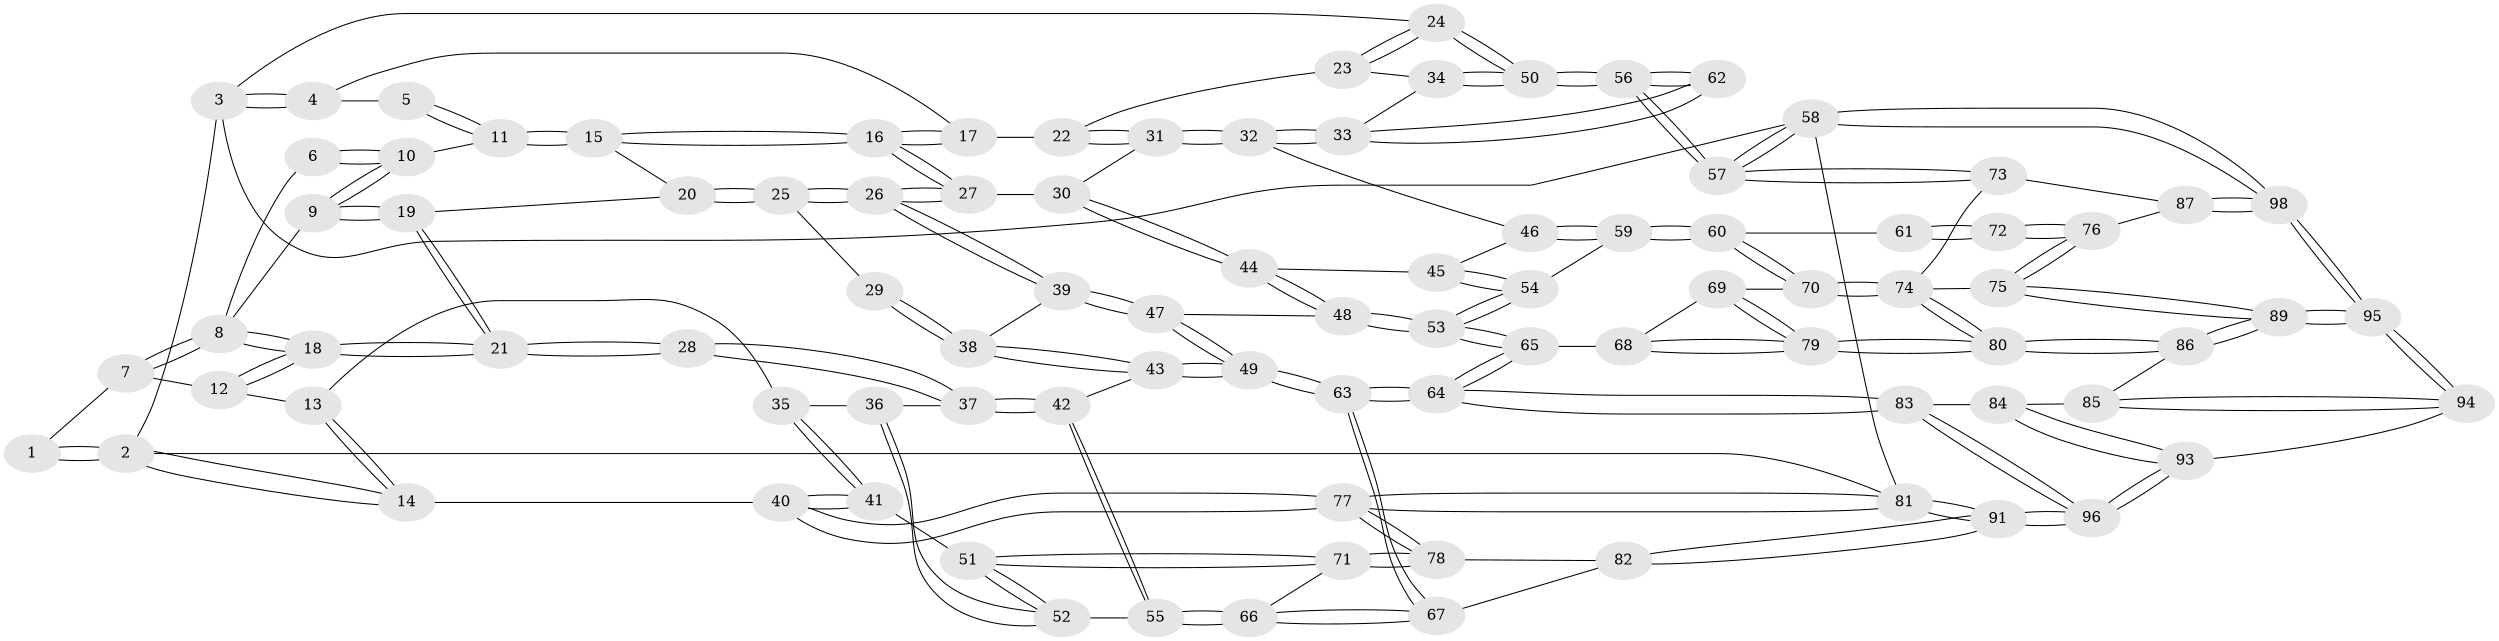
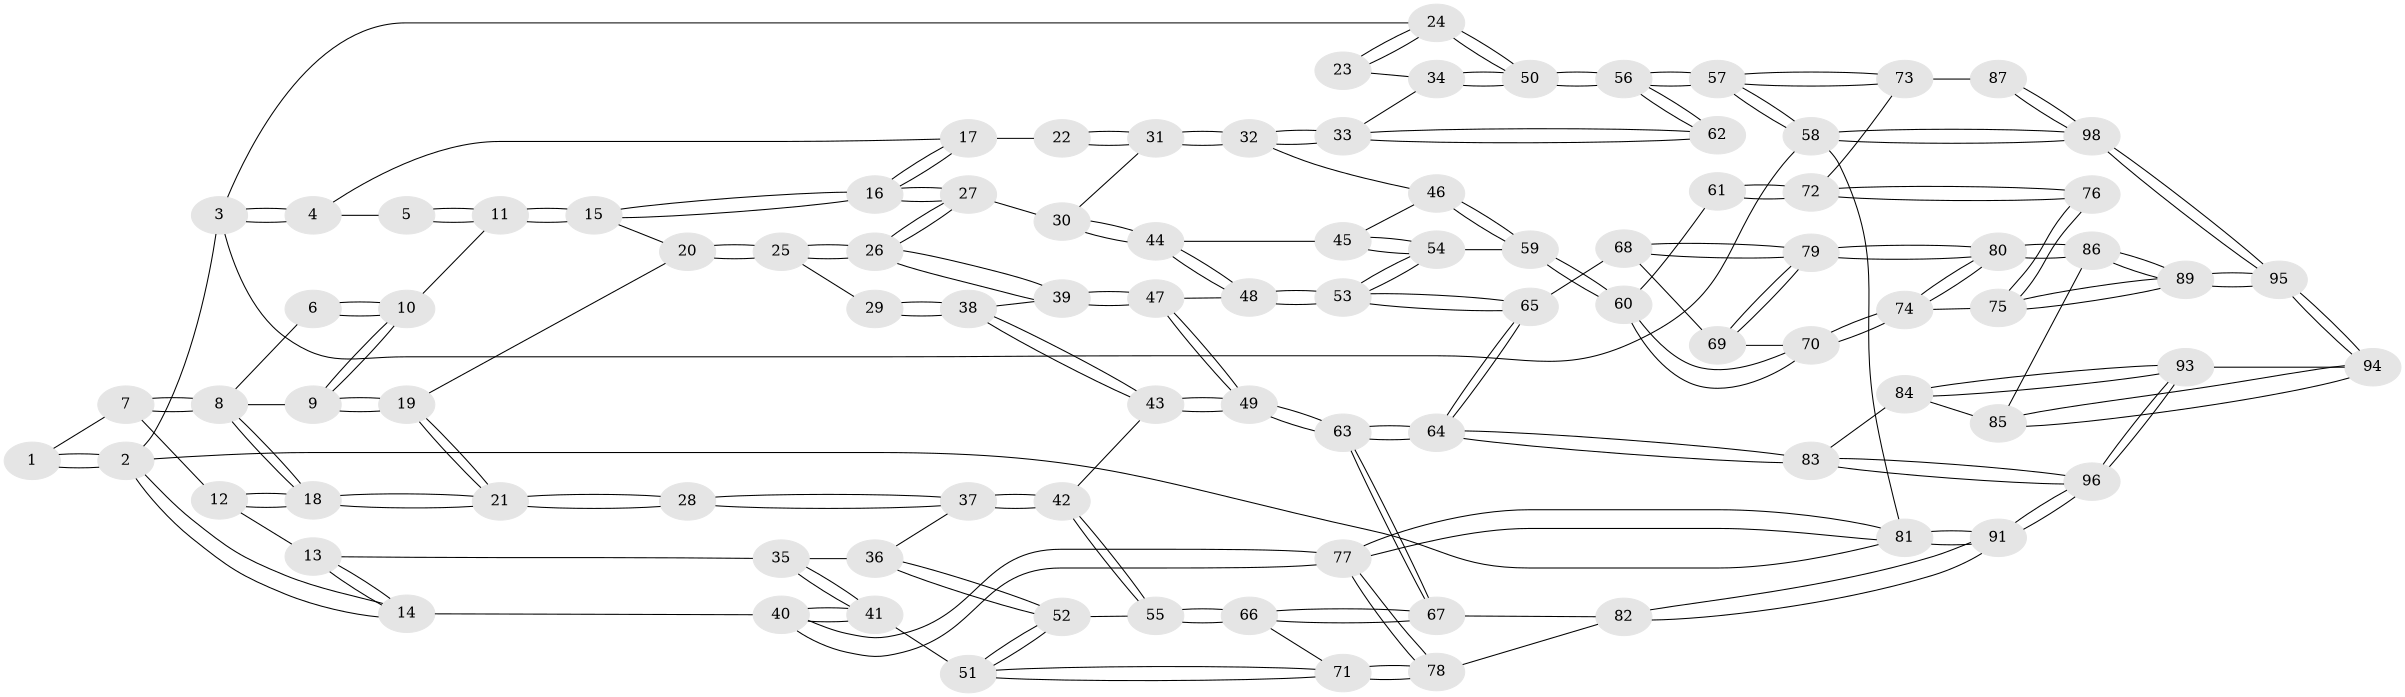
  graph {
    rankdir=LR
    node [color=gray90 style=filled]
    1
    2
    7
    3
    14
    81
    8
    12
    4
    24
    58
    40
    91
    5
    17
    50
    n17 [label=98]
    11
    22
    6
    10
    15
    9
    18
    13
    19
    21
    20
    16
    35
    36
    41
    77
    27
    25
    30
    23
    31
    28
    26
    29
    37
    34
    32
    56
    39
    38
    47
    44
    42
    43
    45
    48
    33
    46
    62
    59
    52
    51
    55
    49
    78
    71
    66
    63
    54
    53
    60
    65
    64
    67
    57
    68
    73
    87
    n76 [label=95]
    61
    70
    72
    74
    76
    83
    82
    84
    n85 [label=96]
    69
    79
    80
    75
    89
    86
    85
    93
    94
    1 -- 2
    1 -- 2
    1 -- 7
    2 -- 3
    2 -- 14
    2 -- 14
    2 -- 81
    7 -- 8
    7 -- 8
    7 -- 12
    3 -- 4
    3 -- 4
    3 -- 24
    3 -- 58
    14 -- 40
    81 -- 91
    81 -- 91
    8 -- 6
    8 -- 9
    8 -- 18
    8 -- 18
    12 -- 18
    12 -- 18
    12 -- 13
    4 -- 5
    4 -- 17
    24 -- 50
    24 -- 50
    58 -- 81
    58 -- n17
    58 -- n17
    40 -- 41
    40 -- 41
    40 -- 77
    40 -- 77
    91 -- n85
    91 -- n85
    5 -- 11
    5 -- 11
    17 -- 22
    50 -- 56
    50 -- 56
    n17 -- n76
    n17 -- n76
    11 -- 15
    11 -- 15
-   22 -- 23
    22 -- 31
    22 -- 31
    6 -- 10
    6 -- 10
    10 -- 11
    15 -- 20
    15 -- 16
    15 -- 16
    9 -- 10
    9 -- 10
    9 -- 19
    9 -- 19
    18 -- 21
    18 -- 21
    13 -- 14
    13 -- 14
    13 -- 35
    19 -- 21
    19 -- 21
    19 -- 20
    21 -- 28
    21 -- 28
    20 -- 25
    20 -- 25
    16 -- 17
    16 -- 17
    16 -- 27
    16 -- 27
    35 -- 36
    35 -- 41
    35 -- 41
    36 -- 37
    36 -- 52
    36 -- 52
    41 -- 51
    77 -- 81
    77 -- 81
    77 -- 78
    77 -- 78
    27 -- 30
    25 -- 26
    25 -- 26
    25 -- 29
    30 -- 31
    30 -- 44
    30 -- 44
    23 -- 24
    23 -- 24
    23 -- 34
    31 -- 32
    31 -- 32
    28 -- 37
    28 -- 37
    26 -- 27
    26 -- 27
    26 -- 39
    26 -- 39
    29 -- 38
    29 -- 38
    37 -- 42
    37 -- 42
    34 -- 50
    34 -- 50
    32 -- 33
    32 -- 33
    32 -- 46
    56 -- 62
    56 -- 62
    56 -- 57
    56 -- 57
    39 -- 47
    39 -- 47
    38 -- 39
    38 -- 43
    38 -- 43
    47 -- 48
    47 -- 49
    47 -- 49
    44 -- 45
    44 -- 48
    44 -- 48
    42 -- 43
    42 -- 55
    42 -- 55
    43 -- 49
    43 -- 49
    45 -- 46
    45 -- 54
    45 -- 54
    48 -- 53
    48 -- 53
    33 -- 34
    33 -- 62
    33 -- 62
    46 -- 59
    46 -- 59
    59 -- 60
    59 -- 60
    52 -- 55
    51 -- 52
    51 -- 52
    51 -- 71
    51 -- 71
    55 -- 66
    55 -- 66
    49 -- 63
    49 -- 63
    78 -- 82
    71 -- 78
    71 -- 78
    66 -- 71
    66 -- 67
    66 -- 67
    63 -- 64
    63 -- 64
    63 -- 67
    63 -- 67
    54 -- 59
    53 -- 54
    53 -- 54
    53 -- 65
    53 -- 65
    60 -- 61
    60 -- 70
    60 -- 70
    65 -- 68
    64 -- 65
    64 -- 65
    64 -- 83
    64 -- 83
    67 -- 82
    57 -- 58
    57 -- 58
    57 -- 73
    57 -- 73
    68 -- 69
    68 -- 79
    68 -- 79
    73 -- 87
    87 -- n17
    87 -- n17
    n76 -- 94
    n76 -- 94
    61 -- 72
    61 -- 72
    70 -- 74
    70 -- 74
-   74 -- 73
+   72 -- 73
    72 -- 76
    72 -- 76
    74 -- 80
    74 -- 80
    74 -- 75
-   76 -- 87
    83 -- 84
    83 -- n85
    83 -- n85
    82 -- 91
    82 -- 91
    84 -- 85
    84 -- 93
    84 -- 93
    n85 -- 93
    n85 -- 93
    69 -- 70
    69 -- 79
    69 -- 79
    79 -- 80
    79 -- 80
    80 -- 86
    80 -- 86
    75 -- 76
    75 -- 76
    75 -- 89
    75 -- 89
    89 -- n76
    89 -- n76
    86 -- 89
    86 -- 89
    85 -- 86
    85 -- 94
    85 -- 94
    93 -- 94
  }
